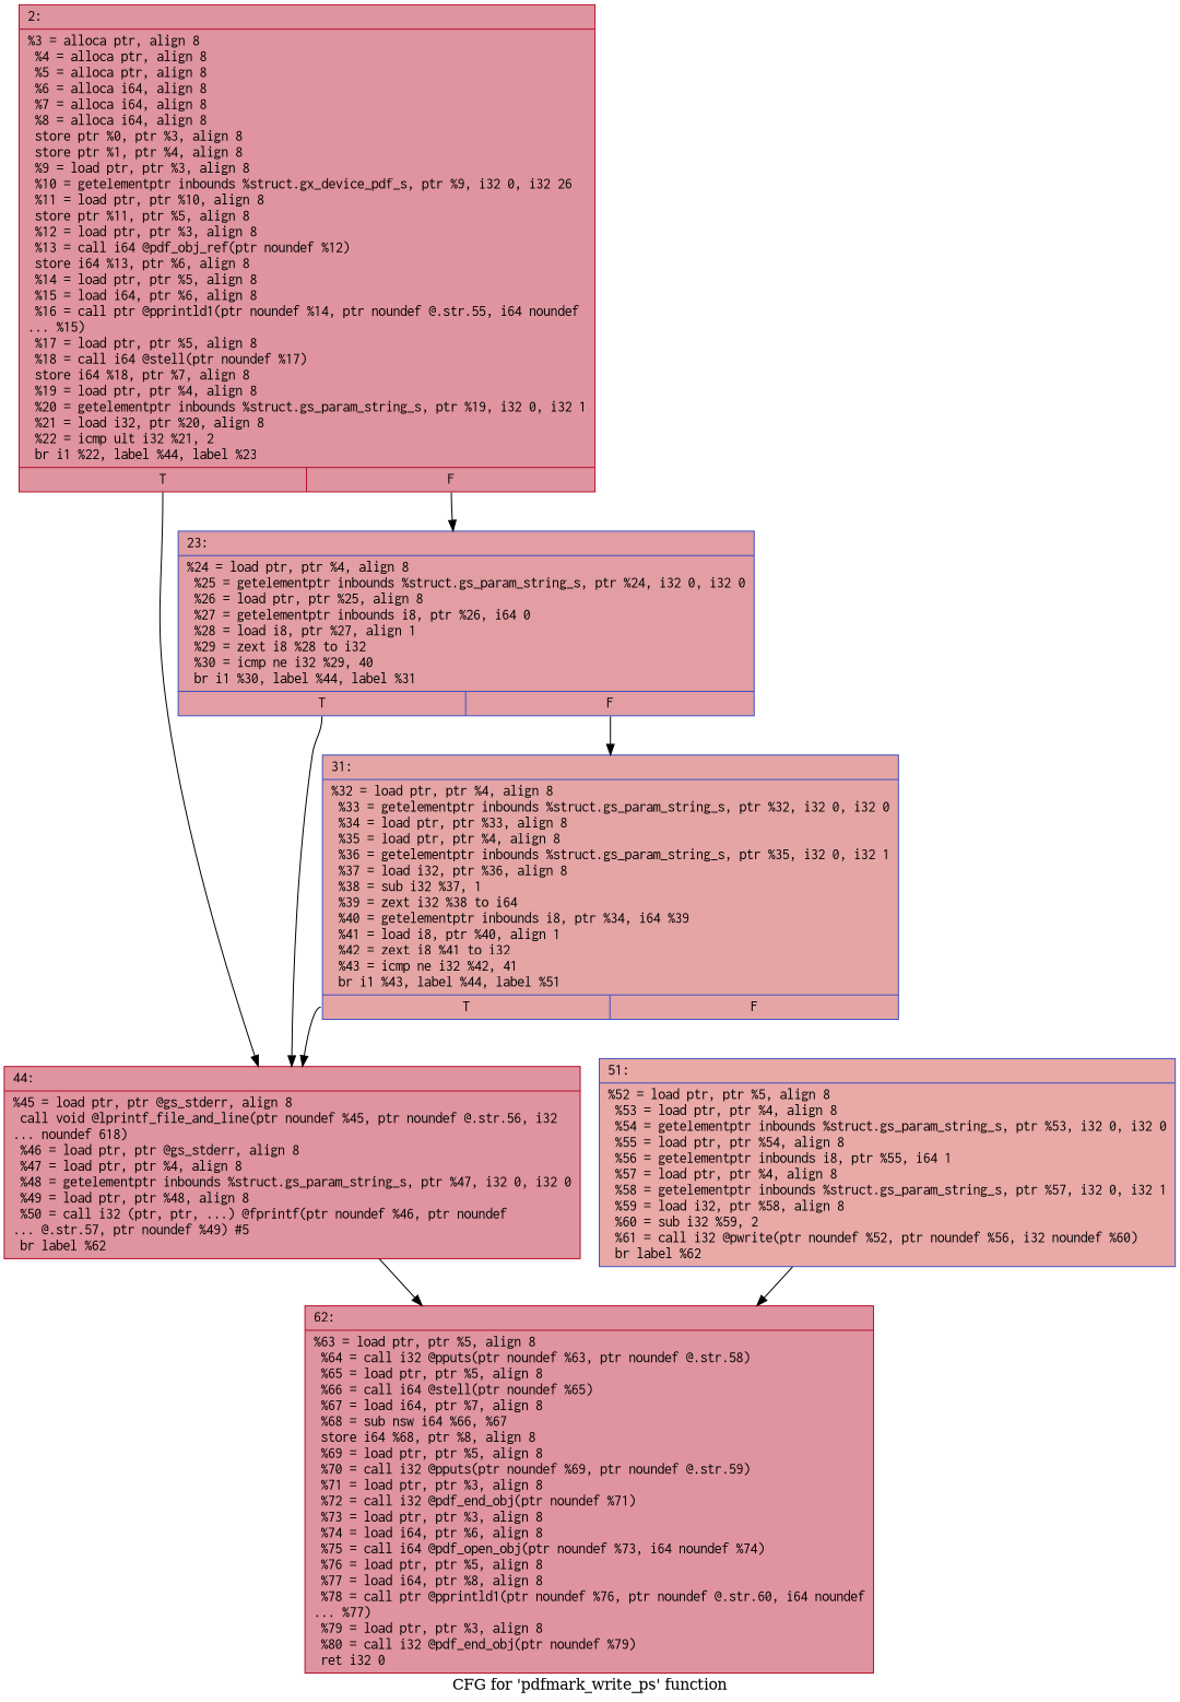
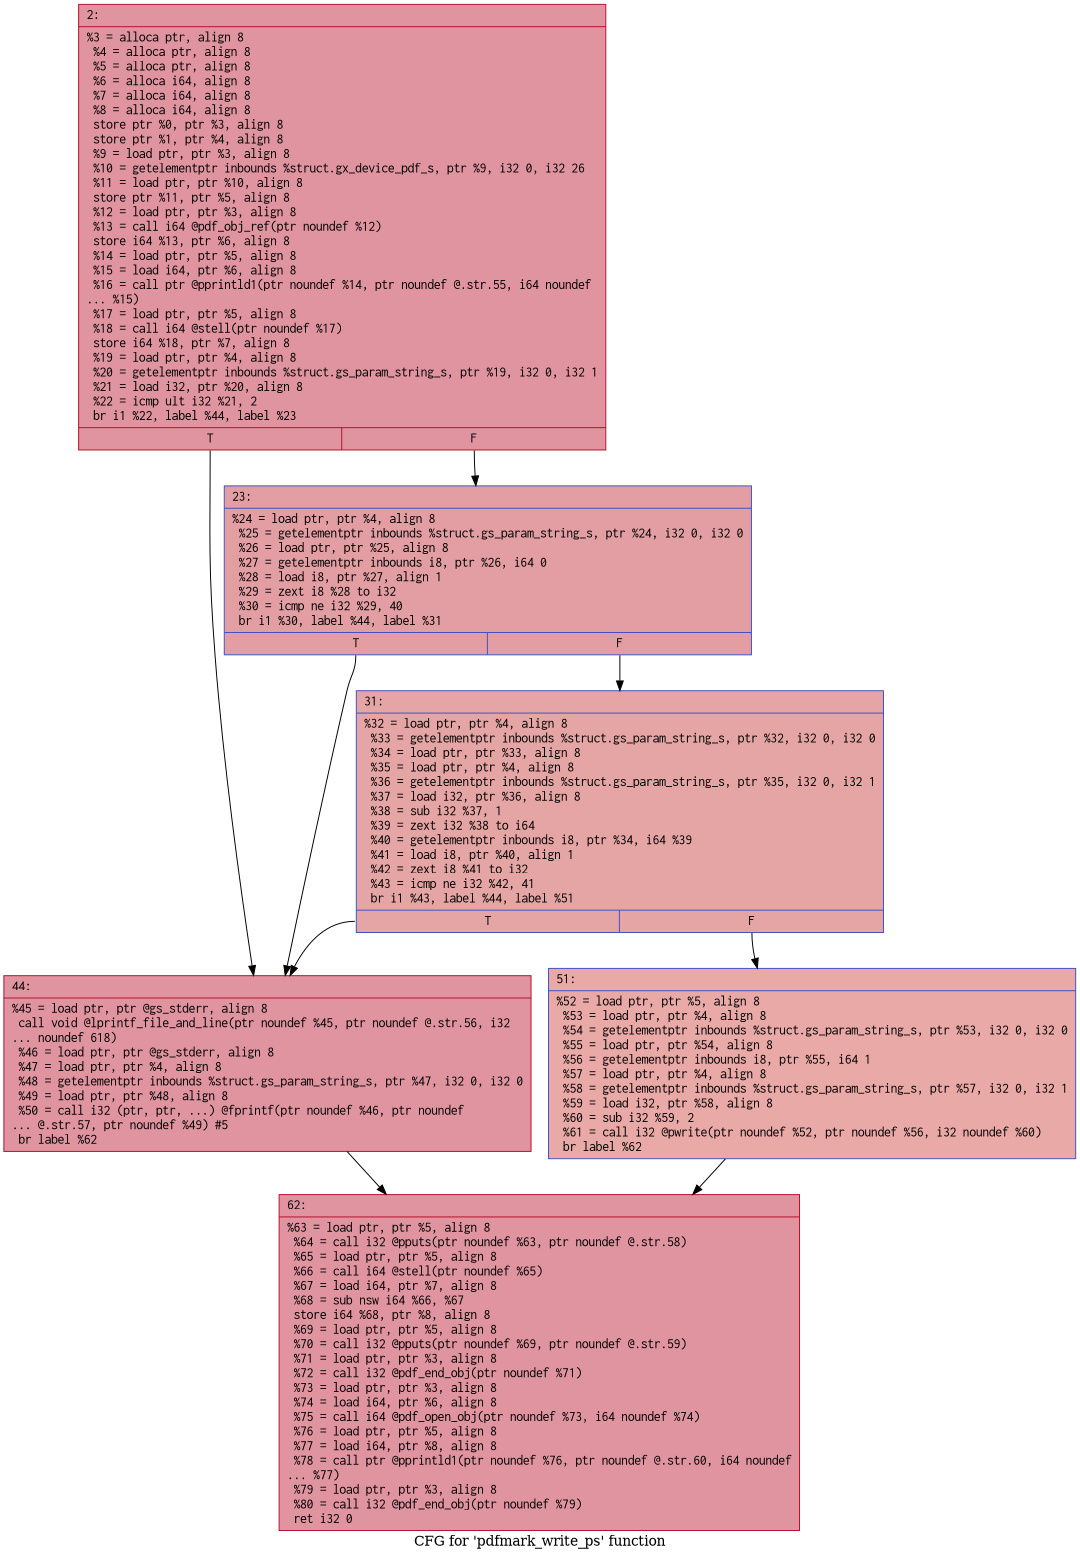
  digraph {
    label="CFG for 'pdfmark_write_ps' function"
    node [color="#b70d28ff" fillcolor="#b70d2870" fontname=Courier shape=record style=filled]
    edge [tailport=s0]
    n1 [label="{2:\l|  %3 = alloca ptr, align 8\l  %4 = alloca ptr, align 8\l  %5 = alloca ptr, align 8\l  %6 = alloca i64, align 8\l  %7 = alloca i64, align 8\l  %8 = alloca i64, align 8\l  store ptr %0, ptr %3, align 8\l  store ptr %1, ptr %4, align 8\l  %9 = load ptr, ptr %3, align 8\l  %10 = getelementptr inbounds %struct.gx_device_pdf_s, ptr %9, i32 0, i32 26\l  %11 = load ptr, ptr %10, align 8\l  store ptr %11, ptr %5, align 8\l  %12 = load ptr, ptr %3, align 8\l  %13 = call i64 @pdf_obj_ref(ptr noundef %12)\l  store i64 %13, ptr %6, align 8\l  %14 = load ptr, ptr %5, align 8\l  %15 = load i64, ptr %6, align 8\l  %16 = call ptr @pprintld1(ptr noundef %14, ptr noundef @.str.55, i64 noundef\l... %15)\l  %17 = load ptr, ptr %5, align 8\l  %18 = call i64 @stell(ptr noundef %17)\l  store i64 %18, ptr %7, align 8\l  %19 = load ptr, ptr %4, align 8\l  %20 = getelementptr inbounds %struct.gs_param_string_s, ptr %19, i32 0, i32 1\l  %21 = load i32, ptr %20, align 8\l  %22 = icmp ult i32 %21, 2\l  br i1 %22, label %44, label %23\l|{<s0>T|<s1>F}}"]
    n2 [label="{44:\l|  %45 = load ptr, ptr @gs_stderr, align 8\l  call void @lprintf_file_and_line(ptr noundef %45, ptr noundef @.str.56, i32\l... noundef 618)\l  %46 = load ptr, ptr @gs_stderr, align 8\l  %47 = load ptr, ptr %4, align 8\l  %48 = getelementptr inbounds %struct.gs_param_string_s, ptr %47, i32 0, i32 0\l  %49 = load ptr, ptr %48, align 8\l  %50 = call i32 (ptr, ptr, ...) @fprintf(ptr noundef %46, ptr noundef\l... @.str.57, ptr noundef %49) #5\l  br label %62\l}"]
    n3 [color="#3d50c3ff" fillcolor="#be242e70" label="{23:\l|  %24 = load ptr, ptr %4, align 8\l  %25 = getelementptr inbounds %struct.gs_param_string_s, ptr %24, i32 0, i32 0\l  %26 = load ptr, ptr %25, align 8\l  %27 = getelementptr inbounds i8, ptr %26, i64 0\l  %28 = load i8, ptr %27, align 1\l  %29 = zext i8 %28 to i32\l  %30 = icmp ne i32 %29, 40\l  br i1 %30, label %44, label %31\l|{<s0>T|<s1>F}}"]
    n4 [label="{62:\l|  %63 = load ptr, ptr %5, align 8\l  %64 = call i32 @pputs(ptr noundef %63, ptr noundef @.str.58)\l  %65 = load ptr, ptr %5, align 8\l  %66 = call i64 @stell(ptr noundef %65)\l  %67 = load i64, ptr %7, align 8\l  %68 = sub nsw i64 %66, %67\l  store i64 %68, ptr %8, align 8\l  %69 = load ptr, ptr %5, align 8\l  %70 = call i32 @pputs(ptr noundef %69, ptr noundef @.str.59)\l  %71 = load ptr, ptr %3, align 8\l  %72 = call i32 @pdf_end_obj(ptr noundef %71)\l  %73 = load ptr, ptr %3, align 8\l  %74 = load i64, ptr %6, align 8\l  %75 = call i64 @pdf_open_obj(ptr noundef %73, i64 noundef %74)\l  %76 = load ptr, ptr %5, align 8\l  %77 = load i64, ptr %8, align 8\l  %78 = call ptr @pprintld1(ptr noundef %76, ptr noundef @.str.60, i64 noundef\l... %77)\l  %79 = load ptr, ptr %3, align 8\l  %80 = call i32 @pdf_end_obj(ptr noundef %79)\l  ret i32 0\l}"]
    n5 [color="#3d50c3ff" fillcolor="#c5333470" label="{31:\l|  %32 = load ptr, ptr %4, align 8\l  %33 = getelementptr inbounds %struct.gs_param_string_s, ptr %32, i32 0, i32 0\l  %34 = load ptr, ptr %33, align 8\l  %35 = load ptr, ptr %4, align 8\l  %36 = getelementptr inbounds %struct.gs_param_string_s, ptr %35, i32 0, i32 1\l  %37 = load i32, ptr %36, align 8\l  %38 = sub i32 %37, 1\l  %39 = zext i32 %38 to i64\l  %40 = getelementptr inbounds i8, ptr %34, i64 %39\l  %41 = load i8, ptr %40, align 1\l  %42 = zext i8 %41 to i32\l  %43 = icmp ne i32 %42, 41\l  br i1 %43, label %44, label %51\l|{<s0>T|<s1>F}}"]
    n6 [color="#3d50c3ff" fillcolor="#ca3b3770" label="{51:\l|  %52 = load ptr, ptr %5, align 8\l  %53 = load ptr, ptr %4, align 8\l  %54 = getelementptr inbounds %struct.gs_param_string_s, ptr %53, i32 0, i32 0\l  %55 = load ptr, ptr %54, align 8\l  %56 = getelementptr inbounds i8, ptr %55, i64 1\l  %57 = load ptr, ptr %4, align 8\l  %58 = getelementptr inbounds %struct.gs_param_string_s, ptr %57, i32 0, i32 1\l  %59 = load i32, ptr %58, align 8\l  %60 = sub i32 %59, 2\l  %61 = call i32 @pwrite(ptr noundef %52, ptr noundef %56, i32 noundef %60)\l  br label %62\l}"]
    n1 -> n2
    n1 -> n3 [tailport=s1]
    n2 -> n4 [tailport=""]
    n3 -> n2
    n3 -> n5 [tailport=s1]
    n5 -> n2
+   n5 -> n6 [tailport=s1]
    n6 -> n4 [tailport=""]
  }
